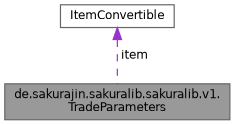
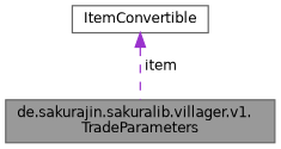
  digraph {
    node [color=gray40 fontname=Helvetica fontsize=10 shape=box style=filled]
-   n1 [fillcolor=grey60 fontcolor=black height=0.2 label="de.sakurajin.sakuralib.sakuralib.v1.\lTradeParameters" width=0.4]
+   n1 [fillcolor=grey60 fontcolor=black height=0.2 label="de.sakurajin.sakuralib.villager.v1.\lTradeParameters" width=0.4]
    n2 [fillcolor=white height=0.2 label=ItemConvertible width=0.4]
    n2 -> n1 [color=darkorchid3 dir=back fontname=Helvetica fontsize=10 label=" item" labelfontname=Helvetica labelfontsize=10 style=dashed]
  }
